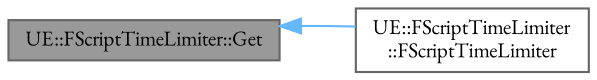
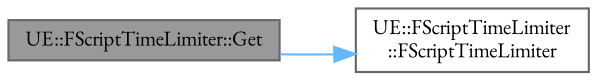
  digraph {
    rankdir=LR
    fontname="EB Garamond"
    node [fontname="EB Garamond" fontsize=10 shape=box style=filled]
    n1 [color=gray40 fillcolor=grey60 fontcolor=black height=0.2 label="UE::FScriptTimeLimiter::Get" width=0.4]
    n2 [color=grey40 fillcolor=white height=0.2 label="UE::FScriptTimeLimiter\l::FScriptTimeLimiter" width=0.4]
-   n2 -> n1 [color=steelblue1 fontname="EB Garamond" fontsize=10 labelfontname=Helvetica labelfontsize=10 style=solid]
+   n1 -> n2 [color=steelblue1 fontname="EB Garamond" fontsize=10 labelfontname=Helvetica labelfontsize=10 style=solid]
  }
